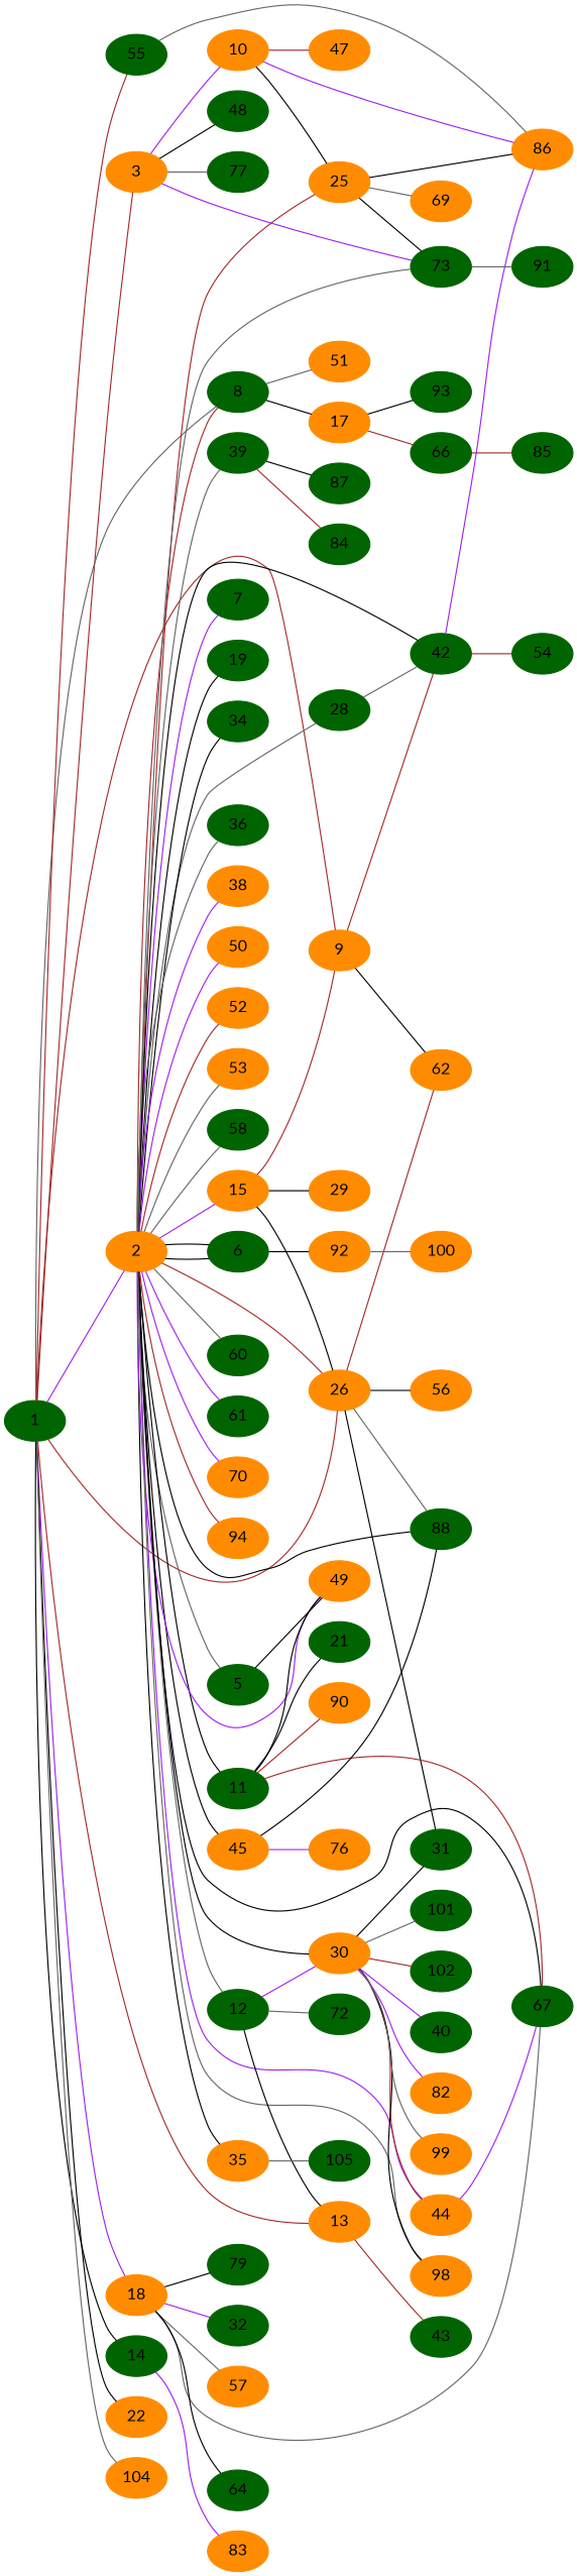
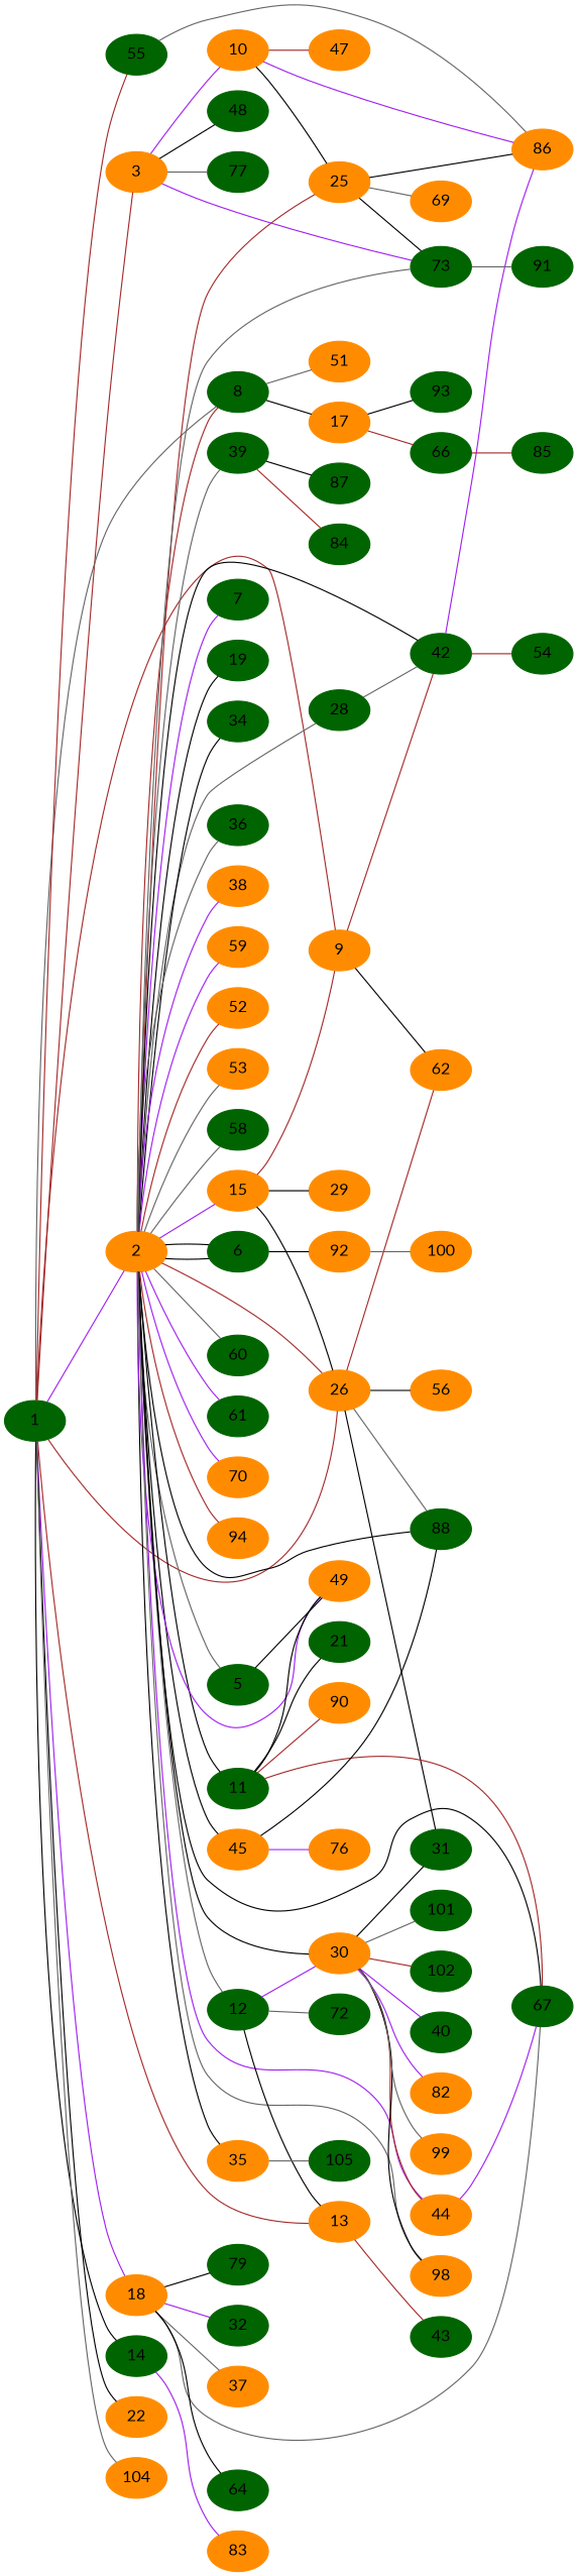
  graph {
    fontname=Lato
    rankdir=LR
    node [color=darkgreen fontname=Lato style=filled]
    edge [color=black fontname=Lato]
    1 [super="+71"]
    2 [color=darkorange super="+4"]
    3 [color=darkorange super="+41"]
    8
    9 [color=darkorange super="+78"]
    13 [color=darkorange]
    14
    18 [color=darkorange super="+33"]
    22 [color=darkorange]
    26 [color=darkorange super="+74"]
    55
    104 [color=darkorange]
    5
    6 [super="+16"]
    7
    11 [super="+24"]
    12 [super="+46"]
    15 [color=darkorange super="+27"]
    19 [super="+81"]
    25 [color=darkorange super="+63"]
    28 [super="+96"]
    30 [color=darkorange super="+80"]
    34
    35 [color=darkorange]
    36
    38 [color=darkorange]
    39 [super="+57"]
    42
    44 [color=darkorange]
    45 [color=darkorange super="+65"]
    49 [color=darkorange super="+97"]
-   50 [color=darkorange]
+   50 [color=darkorange label=59]
    52 [color=darkorange]
    53 [color=darkorange super="+103"]
    58
    60
    61
    67
    70 [color=darkorange]
    73 [super="+89"]
    88
    94 [color=darkorange]
    98 [color=darkorange super="+107"]
    10 [color=darkorange super="+20"]
    48
    77
    17 [color=darkorange super="+23"]
    51 [color=darkorange super="+59"]
    62 [color=darkorange]
    43
    83 [color=darkorange]
    32
-   37 [color=darkorange super="+75" label=57]
+   37 [color=darkorange super="+75"]
    64
    79
    31
    56 [color=darkorange]
    86 [color=darkorange super="+106"]
    92 [color=darkorange]
    21
    90 [color=darkorange]
    72 [super="+95"]
    29 [color=darkorange]
    69 [color=darkorange]
    40
    82 [color=darkorange]
    99 [color=darkorange]
    101
    102
    105 [super="+108"]
    84
    87
    54
    76 [color=darkorange]
    91
    47 [color=darkorange]
    100 [color=darkorange]
    66 [super="+68"]
    93
    85
    1 -- 2 [color=purple weight=2]
    1 -- 3 [color=brown]
    1 -- 8 [color=gray40]
    1 -- 9 [color=brown]
    1 -- 13 [color=brown]
    1 -- 14
    1 -- 18 [color=purple]
    1 -- 22
    1 -- 26 [color=brown]
    1 -- 55 [color=brown]
    1 -- 104 [color=gray40]
    2 -- 8 [color=brown]
    2 -- 26 [color=brown]
    2 -- 5 [color=gray40]
    2 -- 6
    2 -- 6
    2 -- 7 [color=purple]
    2 -- 11
    2 -- 12 [color=gray40]
    2 -- 15 [color=purple weight=2]
    2 -- 19
    2 -- 25 [color=brown]
    2 -- 28 [color=gray40]
    2 -- 30
    2 -- 34
    2 -- 35
    2 -- 36 [color=gray40]
    2 -- 38 [color=purple]
    2 -- 39 [color=gray40]
    2 -- 42
    2 -- 44 [color=purple]
    2 -- 45
    2 -- 49 [color=purple]
    2 -- 50 [color=purple]
    2 -- 52 [color=brown]
    2 -- 53 [color=gray40]
    2 -- 58 [color=gray40]
    2 -- 60 [color=gray40]
    2 -- 61 [color=purple]
    2 -- 67
    2 -- 70 [color=purple]
    2 -- 73 [color=gray40]
    2 -- 88
    2 -- 94 [color=brown]
    2 -- 98 [color=gray40]
    3 -- 73 [color=purple]
    3 -- 10 [color=purple]
    3 -- 48
    3 -- 77 [color=gray40]
    8 -- 17
    8 -- 51 [color=gray40]
    9 -- 42 [color=brown]
    9 -- 62
    13 -- 43 [color=brown]
    14 -- 83 [color=purple]
    18 -- 67 [color=gray40]
    18 -- 32 [color=purple]
    18 -- 37 [color=gray40]
    18 -- 64
    18 -- 79
    26 -- 88 [color=gray40]
    26 -- 62 [color=brown]
    26 -- 31
    26 -- 56
    55 -- 86 [color=gray40]
    5 -- 49
    6 -- 92
    11 -- 49
    11 -- 67 [color=brown]
    11 -- 21
    11 -- 90 [color=brown]
    12 -- 13
    12 -- 30 [color=purple]
    12 -- 72 [color=gray40]
    15 -- 9 [color=brown]
    15 -- 26
    15 -- 29
    25 -- 73
    25 -- 86 [weight=2]
    25 -- 69 [color=gray40]
    28 -- 42 [color=gray40]
    30 -- 44 [color=brown]
    30 -- 98
    30 -- 31
    30 -- 40 [color=purple]
    30 -- 82 [color=purple]
    30 -- 99 [color=gray40]
    30 -- 101 [color=gray40]
    30 -- 102 [color=brown]
    35 -- 105 [color=gray40]
    39 -- 84 [color=brown]
    39 -- 87
    42 -- 86 [color=purple]
    42 -- 54 [color=brown]
    44 -- 67 [color=purple]
    45 -- 88
    45 -- 76 [color=purple]
    73 -- 91 [color=gray40]
    10 -- 25
    10 -- 86 [color=purple]
    10 -- 47 [color=brown]
    17 -- 66 [color=brown]
    17 -- 93
    92 -- 100 [color=gray40]
    66 -- 85 [color=brown]
  }
